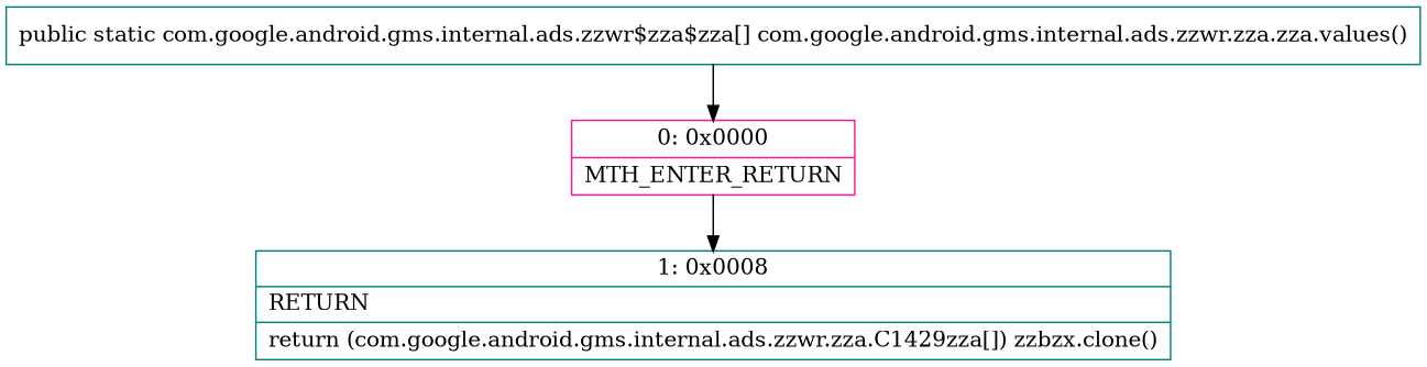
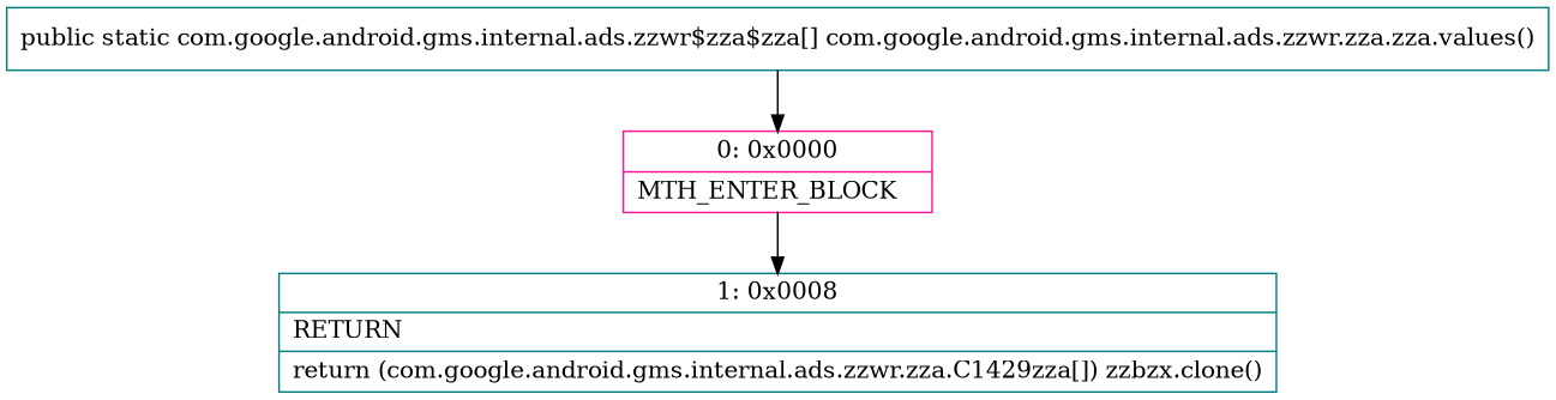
  digraph {
    node [shape=record color=teal]
-   n1 [label="{0\:\ 0x0000|MTH_ENTER_RETURN\l}" color=deeppink]
+   n1 [label="{0\:\ 0x0000|MTH_ENTER_BLOCK\l}" color=deeppink]
    n2 [label="{1\:\ 0x0008|RETURN\l|return (com.google.android.gms.internal.ads.zzwr.zza.C1429zza[]) zzbzx.clone()\l}"]
    n3 [label="{public static com.google.android.gms.internal.ads.zzwr$zza$zza[] com.google.android.gms.internal.ads.zzwr.zza.zza.values() }"]
    n1 -> n2
    n3 -> n1
  }
